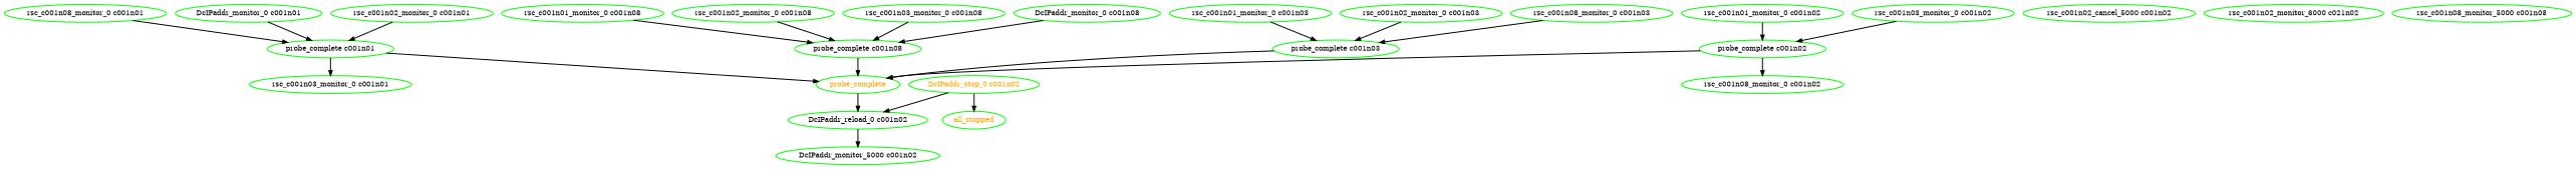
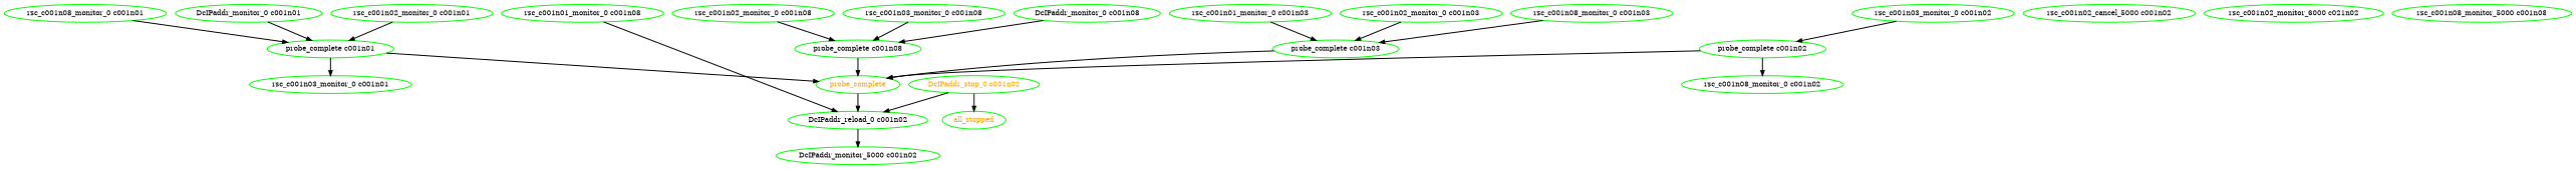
  digraph {
    node [color=green fontcolor=black style=bold]
    edge [style=bold]
    "DcIPaddr_monitor_0 c001n01"
    "probe_complete c001n01"
    probe_complete [fontcolor=orange]
    "rsc_c001n03_monitor_0 c001n01"
    "DcIPaddr_reload_0 c001n02"
    "probe_complete c001n03"
    "DcIPaddr_monitor_0 c001n08"
    "probe_complete c001n08"
    "DcIPaddr_monitor_5000 c001n02"
    "DcIPaddr_stop_0 c001n02" [fontcolor=orange]
    all_stopped [fontcolor=orange]
    "probe_complete c001n02"
    "rsc_c001n08_monitor_0 c001n02"
-   "rsc_c001n01_monitor_0 c001n02"
    "rsc_c001n01_monitor_0 c001n03"
    "rsc_c001n01_monitor_0 c001n08"
    "rsc_c001n02_cancel_5000 c001n02"
    "rsc_c001n02_monitor_0 c001n01"
    "rsc_c001n02_monitor_0 c001n03"
    "rsc_c001n02_monitor_0 c001n08"
    n21 [label="rsc_c001n02_monitor_6000 c021n02"]
    "rsc_c001n03_monitor_0 c001n02"
    "rsc_c001n03_monitor_0 c001n08"
    "rsc_c001n08_monitor_0 c001n01"
    "rsc_c001n08_monitor_0 c001n03"
    "rsc_c001n08_monitor_5000 c001n08"
    "DcIPaddr_monitor_0 c001n01" -> "probe_complete c001n01"
    "probe_complete c001n01" -> probe_complete
    "probe_complete c001n01" -> "rsc_c001n03_monitor_0 c001n01"
    probe_complete -> "DcIPaddr_reload_0 c001n02"
    "DcIPaddr_reload_0 c001n02" -> "DcIPaddr_monitor_5000 c001n02"
    "probe_complete c001n03" -> probe_complete
    "DcIPaddr_monitor_0 c001n08" -> "probe_complete c001n08"
    "probe_complete c001n08" -> probe_complete
    "DcIPaddr_stop_0 c001n02" -> "DcIPaddr_reload_0 c001n02"
    "DcIPaddr_stop_0 c001n02" -> all_stopped
    "probe_complete c001n02" -> probe_complete
    "probe_complete c001n02" -> "rsc_c001n08_monitor_0 c001n02"
-   "rsc_c001n01_monitor_0 c001n02" -> "probe_complete c001n02"
    "rsc_c001n01_monitor_0 c001n03" -> "probe_complete c001n03"
-   "rsc_c001n01_monitor_0 c001n08" -> "probe_complete c001n08"
+   "rsc_c001n01_monitor_0 c001n08" -> "DcIPaddr_reload_0 c001n02"
    "rsc_c001n02_monitor_0 c001n01" -> "probe_complete c001n01"
    "rsc_c001n02_monitor_0 c001n03" -> "probe_complete c001n03"
    "rsc_c001n02_monitor_0 c001n08" -> "probe_complete c001n08"
    "rsc_c001n03_monitor_0 c001n02" -> "probe_complete c001n02"
    "rsc_c001n03_monitor_0 c001n08" -> "probe_complete c001n08"
    "rsc_c001n08_monitor_0 c001n01" -> "probe_complete c001n01"
    "rsc_c001n08_monitor_0 c001n03" -> "probe_complete c001n03"
  }
